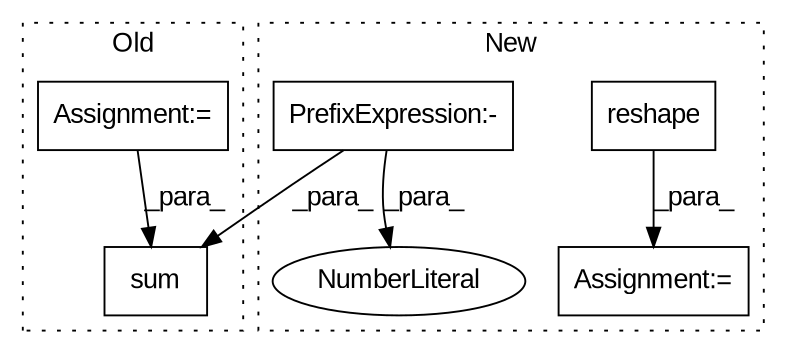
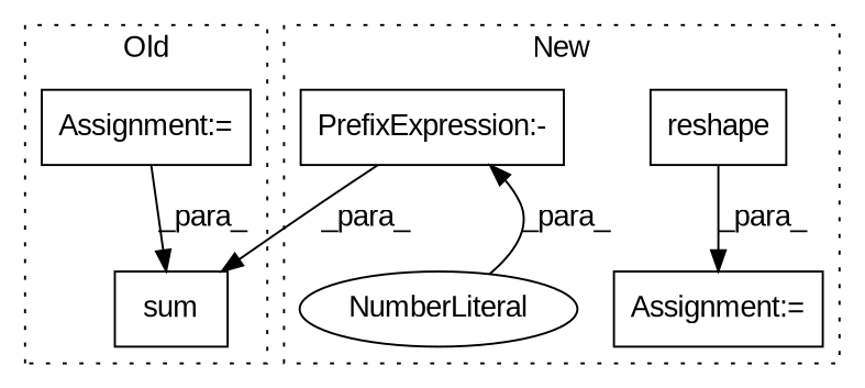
  digraph {
    fontname="Liberation Sans"
    node [a=32 fontname="Liberation Sans" l=1 shape=box]
    edge [fontname="Liberation Sans"]
    n1 [l="4,1" label=sum s="2070,2149"]
    n2 [a=7 label="Assignment:=" s=1917]
    n3 [l="8,1" label=reshape s="4260,4292"]
    n4 [a=7 label="Assignment:=" s=4139]
    n5 [a=38 label="PrefixExpression:-" s=4290]
    n6 [a=34 label=NumberLiteral s=4291 shape=ellipse]
    subgraph cluster_1 {
      label=Old
      style=dotted
      n1
      n2
    }
    subgraph cluster_2 {
      label=New
      style=dotted
      n3
      n4
      n5
      n6
    }
    n2 -> n1 [label=_para_]
    n3 -> n4 [label=_para_]
    n5 -> n1 [label=_para_]
-   n5 -> n6 [label=_para_]
+   n6 -> n5 [label=_para_]
  }
